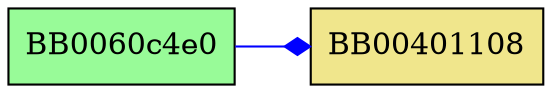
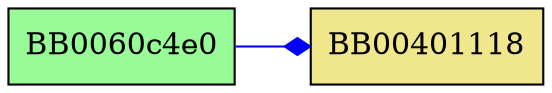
  digraph {
    splines=ortho
    rankdir=LR
    node [shape=box style=filled]
    BB0060c4e0 [fillcolor=palegreen]
-   BB00401118 [fillcolor=khaki label=BB00401108]
+   BB00401118 [fillcolor=khaki]
    BB0060c4e0 -> BB00401118 [color=blue arrowhead=diamond]
  }
